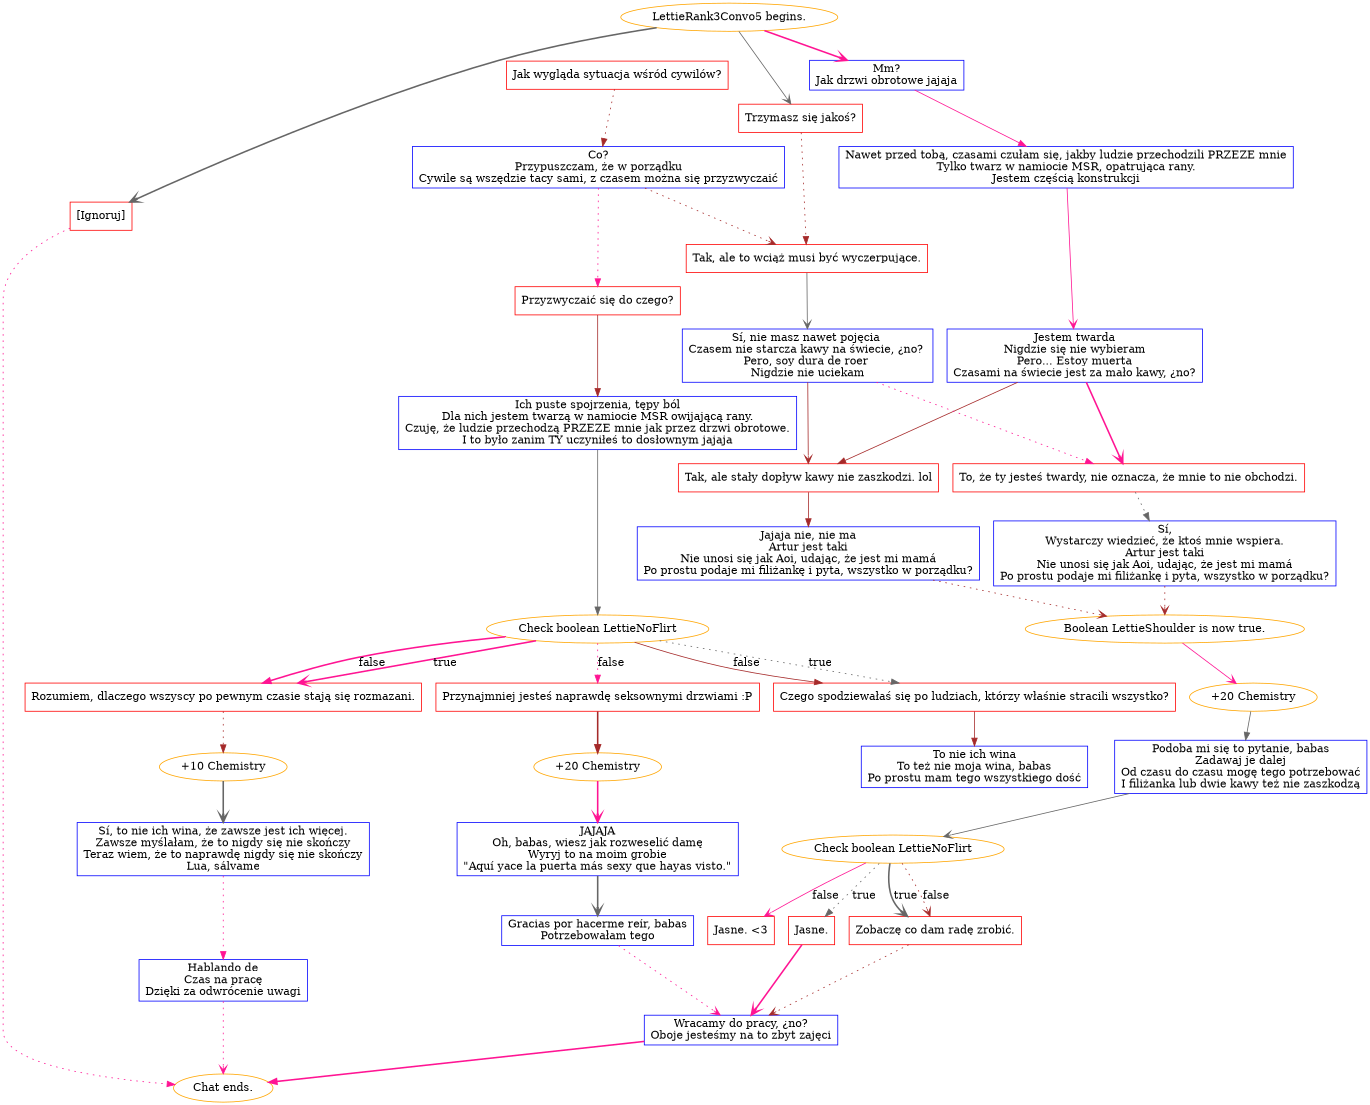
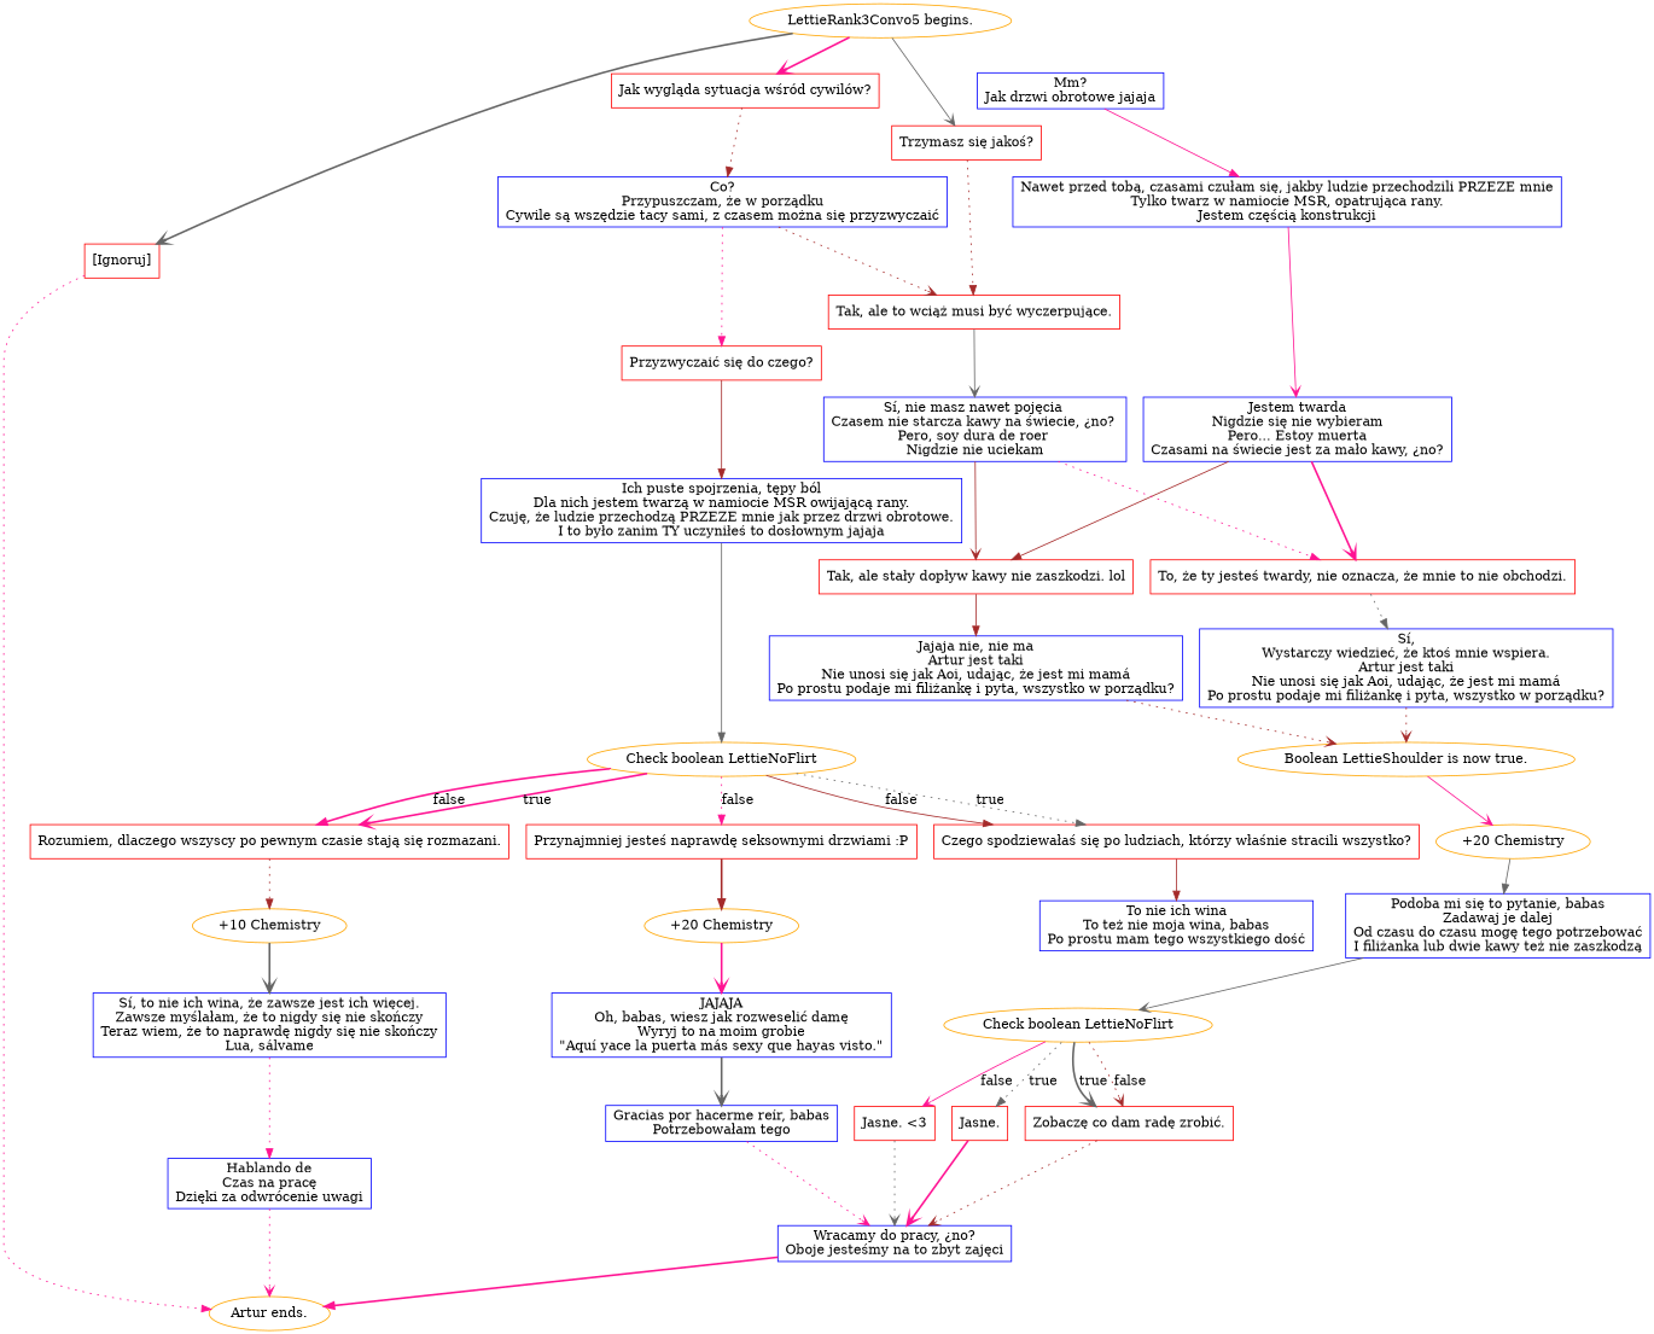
  digraph {
    node [color=blue shape=box]
    edge [arrowhead=vee color=deeppink style=dotted]
    "LettieRank3Convo5 begins." [color=orange shape=""]
    n2 [color=red label="Trzymasz się jakoś?"]
    n3 [color=red label="Jak wygląda sytuacja wśród cywilów?"]
    n4 [color=red label="[Ignoruj]"]
    n5 [color=red label="Tak, ale to wciąż musi być wyczerpujące."]
    n6 [label="Co?\nPrzypuszczam, że w porządku\nCywile są wszędzie tacy sami, z czasem można się przyzwyczaić"]
-   "Chat ends." [color=orange shape=""]
+   "Chat ends." [color=orange label="Artur ends." shape=""]
    n8 [label="Mm?\nJak drzwi obrotowe jajaja"]
    n9 [label="Nawet przed tobą, czasami czułam się, jakby ludzie przechodzili PRZEZE mnie\nTylko twarz w namiocie MSR, opatrująca rany.\nJestem częścią konstrukcji"]
    n10 [color=red label="Przyzwyczaić się do czego?"]
    n11 [label="Jestem twarda\nNigdzie się nie wybieram\nPero... Estoy muerta\nCzasami na świecie jest za mało kawy, ¿no?"]
    n12 [label="Sí, nie masz nawet pojęcia \nCzasem nie starcza kawy na świecie, ¿no? \nPero, soy dura de roer \nNigdzie nie uciekam"]
    n13 [label="Ich puste spojrzenia, tępy ból\nDla nich jestem twarzą w namiocie MSR owijającą rany.\nCzuję, że ludzie przechodzą PRZEZE mnie jak przez drzwi obrotowe.\nI to było zanim TY uczyniłeś to dosłownym jajaja"]
    n14 [color=red label="To, że ty jesteś twardy, nie oznacza, że mnie to nie obchodzi."]
    n15 [color=red label="Tak, ale stały dopływ kawy nie zaszkodzi. lol"]
    n16 [color=orange label="Check boolean LettieNoFlirt" shape=""]
    n17 [label="Sí,\nWystarczy wiedzieć, że ktoś mnie wspiera.\nArtur jest taki\nNie unosi się jak Aoi, udając, że jest mi mamá\nPo prostu podaje mi filiżankę i pyta, wszystko w porządku?"]
    n18 [label="Jajaja nie, nie ma\nArtur jest taki\nNie unosi się jak Aoi, udając, że jest mi mamá\nPo prostu podaje mi filiżankę i pyta, wszystko w porządku?"]
    n19 [color=red label="Czego spodziewałaś się po ludziach, którzy właśnie stracili wszystko?"]
    n20 [color=red label="Rozumiem, dlaczego wszyscy po pewnym czasie stają się rozmazani."]
    n21 [color=red label="Przynajmniej jesteś naprawdę seksownymi drzwiami :P"]
    n22 [color=orange label="Boolean LettieShoulder is now true." shape=""]
    n23 [label="To nie ich wina\nTo też nie moja wina, babas\nPo prostu mam tego wszystkiego dość"]
    n24 [color=orange label="+10 Chemistry" shape=""]
    n25 [color=orange label="+20 Chemistry" shape=""]
    n26 [color=orange label="+20 Chemistry" shape=""]
    n27 [label="Sí, to nie ich wina, że zawsze jest ich więcej.\nZawsze myślałam, że to nigdy się nie skończy\nTeraz wiem, że to naprawdę nigdy się nie skończy\nLua, sálvame"]
    n28 [label="JAJAJA\nOh, babas, wiesz jak rozweselić damę\nWyryj to na moim grobie\n\"Aquí yace la puerta más sexy que hayas visto.\""]
    n29 [label="Podoba mi się to pytanie, babas\nZadawaj je dalej\nOd czasu do czasu mogę tego potrzebować\nI filiżanka lub dwie kawy też nie zaszkodzą"]
    n30 [label="Hablando de\nCzas na pracę\nDzięki za odwrócenie uwagi"]
    n31 [label="Gracias por hacerme reír, babas\nPotrzebowałam tego"]
    n32 [color=orange label="Check boolean LettieNoFlirt" shape=""]
    n33 [label="Wracamy do pracy, ¿no?\nOboje jesteśmy na to zbyt zajęci"]
    n34 [color=red label="Jasne."]
    n35 [color=red label="Zobaczę co dam radę zrobić."]
    n36 [color=red label="Jasne. <3"]
    "LettieRank3Convo5 begins." -> n2 [color=gray40 style=solid]
-   "LettieRank3Convo5 begins." -> n8 [style=bold]
+   "LettieRank3Convo5 begins." -> n3 [style=bold]
    "LettieRank3Convo5 begins." -> n4 [color=gray40 style=bold]
    n2 -> n5 [arrowhead=normal color=brown]
    n3 -> n6 [arrowhead=normal color=brown]
    n4 -> "Chat ends." [arrowhead=normal]
    n5 -> n12 [color=gray40 style=solid]
    n6 -> n5 [color=brown]
    n6 -> n10 [arrowhead=normal]
    n8 -> n9 [arrowhead=normal style=solid]
    n9 -> n11 [style=solid]
    n10 -> n13 [arrowhead=normal color=brown style=solid]
    n11 -> n14 [style=bold]
    n11 -> n15 [arrowhead=normal color=brown style=solid]
    n12 -> n14 [arrowhead=normal]
    n12 -> n15 [color=brown style=solid]
    n13 -> n16 [arrowhead=normal color=gray40 style=solid]
    n14 -> n17 [arrowhead=normal color=gray40]
    n15 -> n18 [arrowhead=normal color=brown style=solid]
    n16 -> n19 [arrowhead=normal color=gray40 label=true]
    n16 -> n19 [arrowhead=normal color=brown label=false style=solid]
    n16 -> n20 [label=true style=bold]
    n16 -> n20 [arrowhead=normal label=false style=bold]
    n16 -> n21 [arrowhead=normal label=false]
    n17 -> n22 [color=brown]
    n18 -> n22 [color=brown]
    n19 -> n23 [arrowhead=normal color=brown style=solid]
    n20 -> n24 [arrowhead=normal color=brown]
    n21 -> n25 [arrowhead=normal color=brown style=bold]
    n22 -> n26 [style=solid]
    n24 -> n27 [color=gray40 style=bold]
    n25 -> n28 [style=bold]
    n26 -> n29 [arrowhead=normal color=gray40 style=solid]
    n27 -> n30 [arrowhead=normal]
    n28 -> n31 [color=gray40 style=bold]
    n29 -> n32 [color=gray40 style=solid]
    n30 -> "Chat ends."
    n31 -> n33
    n32 -> n34 [arrowhead=normal color=gray40 label=true]
    n32 -> n35 [color=gray40 label=true style=bold]
    n32 -> n35 [color=brown label=false]
    n32 -> n36 [label=false style=solid]
    n33 -> "Chat ends." [arrowhead=normal style=bold]
    n34 -> n33 [style=bold]
    n35 -> n33 [color=brown]
+   n36 -> n33 [color=gray40]
  }
